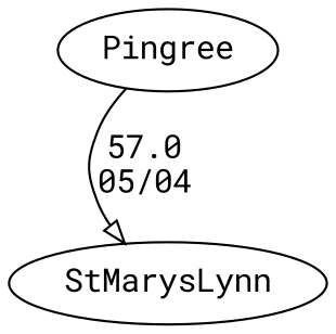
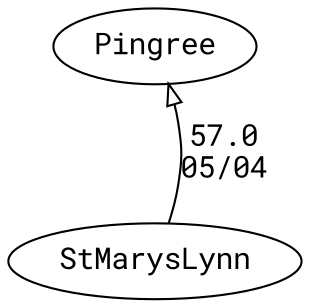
  digraph {
    fontname="Roboto Mono"
    node [fontname="Roboto Mono"]
    Pingree
    StMarysLynn
-   Pingree -> StMarysLynn [label="57.0\n05/04" random=random weight=43 arrowhead=onormal fontname="Roboto Mono"]
+   StMarysLynn -> Pingree [label="57.0\n05/04" random=random weight=43 arrowhead=onormal fontname="Roboto Mono"]
  }
